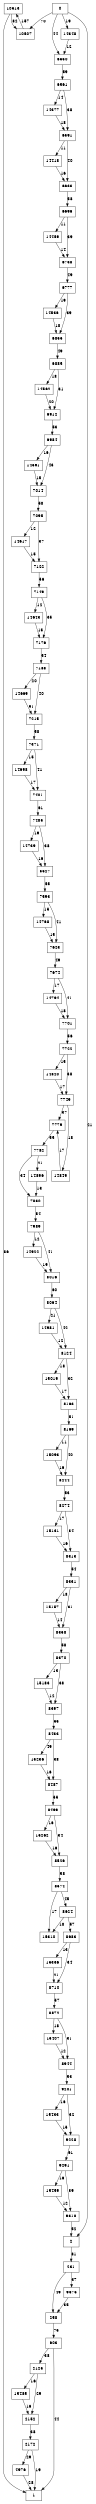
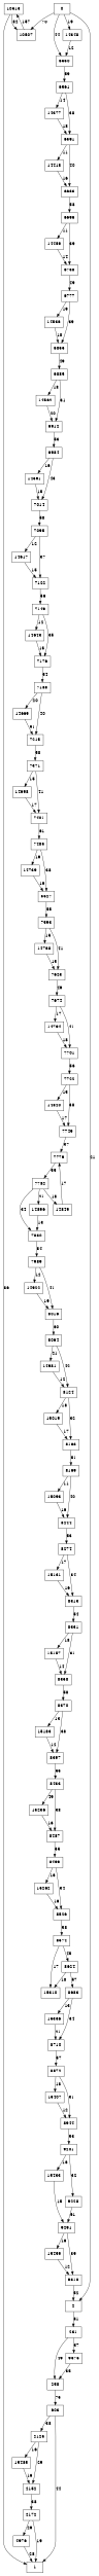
  digraph {
    rankdir=TB
    node [shape=rectangle]
    2
    231
    258
    9375
    603
    1
    2125
    2152
    15485
    2172
    4976
    6550
    6561
    6591
    14377
    6633
    14418
    6696
    6738
    14459
    6777
    6855
    14536
    6885
    6912
    14562
    6984
    7014
    14591
    7095
    7122
    14617
    7149
    7176
    14643
    7188
    7215
    14669
    7371
    7401
    14698
    7485
    n43 [label=5527]
    14739
    7593
    7623
    14768
    7674
    7701
    14794
    7722
    7749
    14820
    7779
    14849
    7782
    7830
    14896
    7989
    8016
    14922
    8064
    8124
    14981
    8163
    15019
    8169
    8244
    15093
    8274
    8313
    15131
    8331
    8358
    15157
    8370
    8397
    15183
    8433
    8487
    15236
    8499
    8526
    15262
    8574
    8624
    15310
    8683
    8710
    15336
    8872
    8944
    15407
    9201
    9228
    15433
    9291
    9318
    15459
    10507
    10513
    14348
    0
    2 -> 231 [label=81]
    231 -> 258 [label=49]
    231 -> 9375 [label=37]
    258 -> 603 [label=75]
    9375 -> 258 [label=35]
    603 -> 1 [label=44]
    603 -> 2125 [label=38]
    2125 -> 2152 [label=29]
    2125 -> 15485 [label=16]
    2152 -> 2172 [label=38]
    15485 -> 2152 [label=16]
    2172 -> 1 [label=19]
    2172 -> 4976 [label=29]
    4976 -> 1 [label=28]
    6550 -> 6561 [label=59]
    6561 -> 6591 [label=38]
    6561 -> 14377 [label=14]
    6591 -> 6633 [label=40]
    6591 -> 14418 [label=11]
    14377 -> 6591 [label=18]
    6633 -> 6696 [label=58]
    14418 -> 6633 [label=16]
    6696 -> 6738 [label=39]
    6696 -> 14459 [label=11]
    6738 -> 6777 [label=49]
    14459 -> 6738 [label=14]
    6777 -> 6855 [label=39]
    6777 -> 14536 [label=19]
    6855 -> 6885 [label=49]
    14536 -> 6855 [label=18]
    6885 -> 6912 [label=31]
    6885 -> 14562 [label=18]
    6912 -> 6984 [label=53]
    14562 -> 6912 [label=20]
    6984 -> 7014 [label=43]
    6984 -> 14591 [label=16]
    7014 -> 7095 [label=58]
    14591 -> 7014 [label=15]
    7095 -> 7122 [label=37]
    7095 -> 14617 [label=12]
    7122 -> 7149 [label=56]
    14617 -> 7122 [label=15]
    7149 -> 7176 [label=35]
    7149 -> 14643 [label=12]
    7176 -> 7188 [label=54]
    14643 -> 7176 [label=15]
    7188 -> 7215 [label=40]
    7188 -> 14669 [label=20]
    7215 -> 7371 [label=58]
    14669 -> 7215 [label=51]
    7371 -> 7401 [label=41]
    7371 -> 14698 [label=15]
    7401 -> 7485 [label=61]
    14698 -> 7401 [label=17]
    7485 -> n43 [label=38]
    7485 -> 14739 [label=19]
    n43 -> 7593 [label=55]
    14739 -> n43 [label=16]
    7593 -> 7623 [label=41]
    7593 -> 14768 [label=15]
    7623 -> 7674 [label=49]
    14768 -> 7623 [label=15]
    7674 -> 7701 [label=41]
    7674 -> 14794 [label=17]
    7701 -> 7722 [label=56]
    14794 -> 7701 [label=18]
    7722 -> 7749 [label=38]
    7722 -> 14820 [label=15]
    7749 -> 7779 [label=37]
-   7749 -> 14849 [label=18]
+   7782 -> 14849 [label=18]
    14820 -> 7749 [label=17]
    7779 -> 7782 [label=55]
    14849 -> 7779 [label=17]
    7782 -> 7830 [label=34]
    7782 -> 14896 [label=21]
    7830 -> 7989 [label=54]
    14896 -> 7830 [label=13]
    7989 -> 8016 [label=41]
    7989 -> 14922 [label=12]
    8016 -> 8064 [label=60]
    14922 -> 8016 [label=19]
    8064 -> 8124 [label=42]
    8064 -> 14981 [label=21]
    8124 -> 8163 [label=32]
    8124 -> 15019 [label=18]
    14981 -> 8124 [label=12]
    8163 -> 8169 [label=51]
    15019 -> 8163 [label=17]
    8169 -> 8244 [label=40]
    8169 -> 15093 [label=11]
    8244 -> 8274 [label=53]
    15093 -> 8244 [label=16]
    8274 -> 8313 [label=34]
    8274 -> 15131 [label=17]
    8313 -> 8331 [label=54]
    15131 -> 8313 [label=16]
    8331 -> 8358 [label=31]
    8331 -> 15157 [label=18]
    8358 -> 8370 [label=58]
    15157 -> 8358 [label=14]
    8370 -> 8397 [label=38]
    8370 -> 15183 [label=13]
    8397 -> 8433 [label=55]
    15183 -> 8397 [label=12]
    8433 -> 8487 [label=38]
    8433 -> 15236 [label=49]
    8487 -> 8499 [label=55]
    15236 -> 8487 [label=16]
    8499 -> 8526 [label=34]
    8499 -> 15262 [label=16]
    8526 -> 8574 [label=58]
    15262 -> 8526 [label=16]
    8574 -> 8624 [label=45]
    8574 -> 15310 [label=17]
    8624 -> 15310 [label=18]
    8624 -> 8683 [label=57]
    8683 -> 8710 [label=34]
    8683 -> 15336 [label=13]
    8710 -> 8872 [label=57]
    15336 -> 8710 [label=21]
    8872 -> 8944 [label=31]
    8872 -> 15407 [label=18]
    8944 -> 9201 [label=53]
    15407 -> 8944 [label=12]
    9201 -> 9228 [label=32]
    9201 -> 15433 [label=16]
    9228 -> 9291 [label=61]
-   15433 -> 9228 [label=15]
+   15433 -> 9291 [label=15]
    9291 -> 9318 [label=39]
    9291 -> 15459 [label=16]
    9318 -> 2 [label=52]
    15459 -> 9318 [label=12]
    10507 -> 10513 [label=157]
    10513 -> 1 [label=86]
    10513 -> 10507 [label=82]
    14348 -> 6550 [label=12]
    0 -> 2 [label=21]
    0 -> 6550 [label=44]
    0 -> 10507 [label=70]
    0 -> 14348 [label=19]
  }
